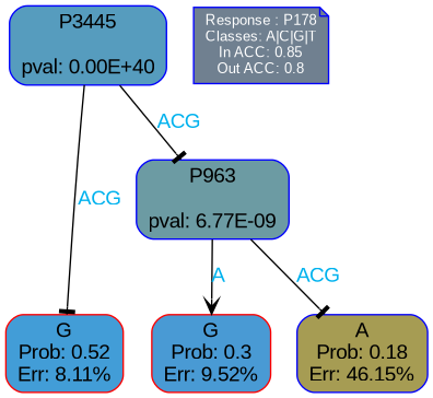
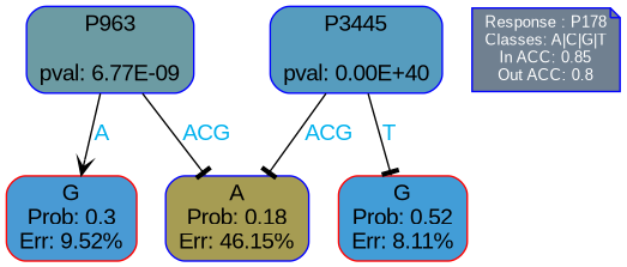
  digraph {
    fontname="Liberation Sans"
    ranksep=equally
    splines=polylines
    node [color=blue fontname="Liberation Sans" shape=box style="filled, rounded"]
    edge [arrowhead=tee fontcolor=deepskyblue2 fontname="Liberation Sans"]
    n1 [color=red fillcolor="#499ad4" label="G\nProb: 0.3\nErr: 9.52%"]
    n2 [fillcolor="#a69c53" label="A\nProb: 0.18\nErr: 46.15%"]
    n3 [color=red fillcolor="#429dd7" label="G\nProb: 0.52\nErr: 8.11%"]
    n4 [align=left fillcolor=slategray fontcolor=white fontsize=10 label="Response : P178\nClasses: A|C|G|T\nIn ACC: 0.85\nOut ACC: 0.8\n" shape=note style=filled]
    n5 [fillcolor="#569cbe" label="P3445\n\npval: 0.00E+40"]
    n6 [fillcolor="#6c9ba3" label="P963\n\npval: 6.77E-09"]
    subgraph sub_1 {
      rank=same
      n1
      n2
      n3
    }
    subgraph sub_2 {
      rank=same
      n4
      n5
    }
-   n5 -> n3 [label=ACG]
-   n5 -> n6 [label=ACG]
+   n5 -> n3 [label=T]
+   n5 -> n2 [label=ACG]
    n6 -> n1 [arrowhead=vee label=A]
    n6 -> n2 [label=ACG]
  }
